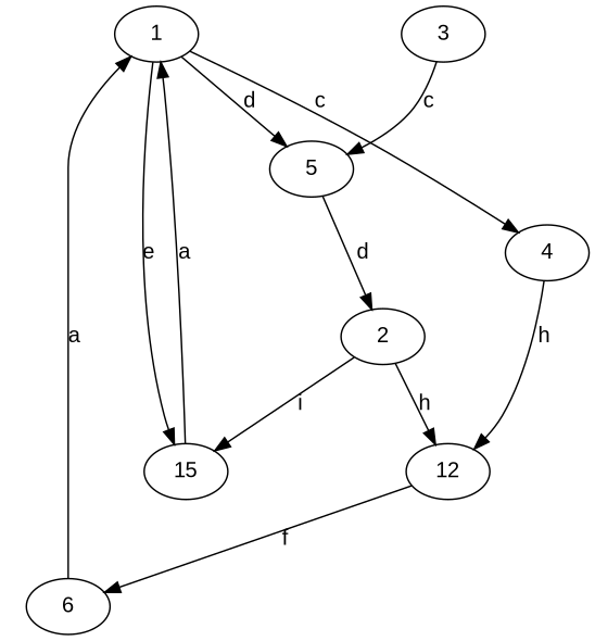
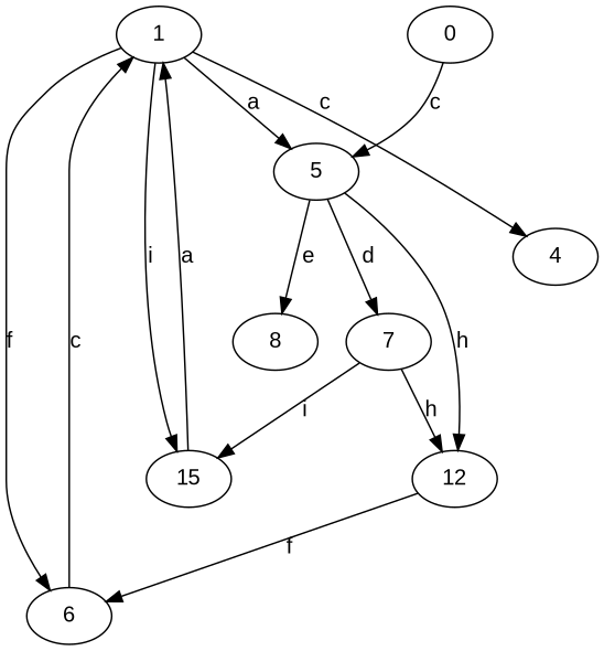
  strict digraph {
    fontname="Liberation Sans"
    node [fontname="Liberation Sans"]
    edge [fontname="Liberation Sans"]
    1
    4
    5
    n4 [label=6]
    n5 [label=15]
-   2
+   2 [label=7]
    12
-   0 [label=3]
+   8
+   0
    1 -> 4 [label=c]
-   1 -> 5 [label=d]
-   1 -> n5 [label=e]
+   1 -> 5 [label=a]
+   1 -> n4 [label=f]
+   1 -> n5 [label=i]
    5 -> 2 [label=d]
-   4 -> 12 [label=h]
-   n4 -> 1 [label=a]
+   5 -> 12 [label=h]
+   5 -> 8 [label=e]
+   n4 -> 1 [label=c]
    n5 -> 1 [label=a]
    2 -> n5 [label=i]
    2 -> 12 [label=h]
    12 -> n4 [label=f]
    0 -> 5 [label=c]
  }
